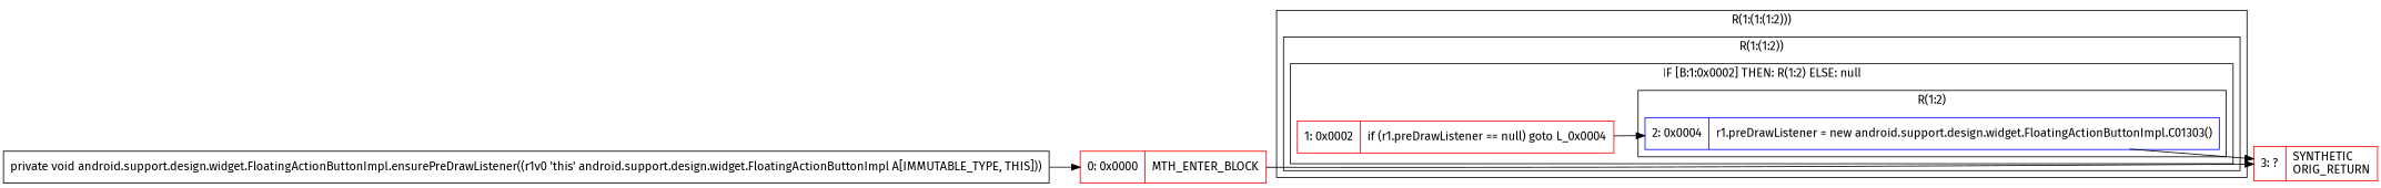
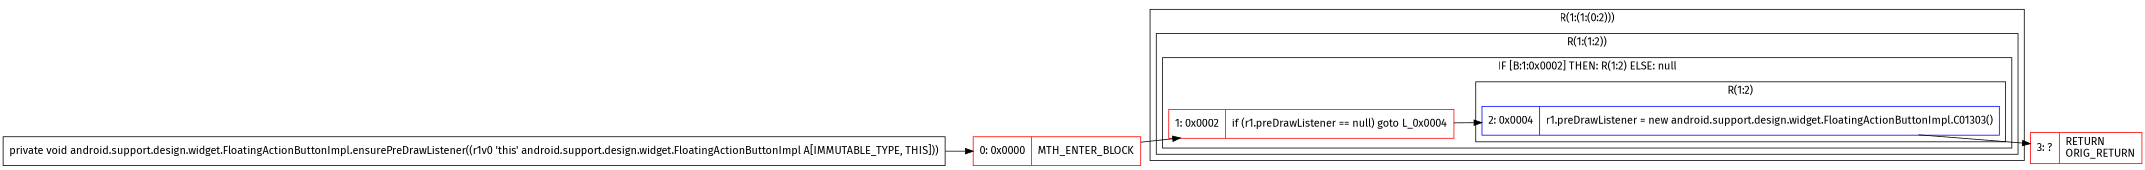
  digraph {
    fontname="Fira Sans"
    rankdir=LR
    node [color=red fontname="Fira Sans" shape=record]
    edge [fontname="Fira Sans"]
    n1 [color=blue label="{2\:\ 0x0004|r1.preDrawListener = new android.support.design.widget.FloatingActionButtonImpl.C01303()\l}"]
    n2 [label="{1\:\ 0x0002|if (r1.preDrawListener == null) goto L_0x0004\l}"]
-   n3 [label="{3\:\ ?|SYNTHETIC\lORIG_RETURN\l}"]
+   n3 [label="{3\:\ ?|RETURN\lORIG_RETURN\l}"]
    n4 [label="{0\:\ 0x0000|MTH_ENTER_BLOCK\l}"]
    n5 [label="{private void android.support.design.widget.FloatingActionButtonImpl.ensurePreDrawListener((r1v0 'this' android.support.design.widget.FloatingActionButtonImpl A[IMMUTABLE_TYPE, THIS])) }" color=""]
    subgraph cluster_1 {
-     label="R(1:(1:(1:2)))"
+     label="R(1:(1:(0:2)))"
      subgraph cluster_2 {
        label="R(1:(1:2))"
        subgraph cluster_3 {
          label="IF [B:1:0x0002] THEN: R(1:2) ELSE: null"
          n2
          subgraph cluster_4 {
            label="R(1:2)"
            n1
          }
        }
      }
    }
    n1 -> n3
    n2 -> n1
-   n4 -> n3
+   n4 -> n2
    n5 -> n4
  }
